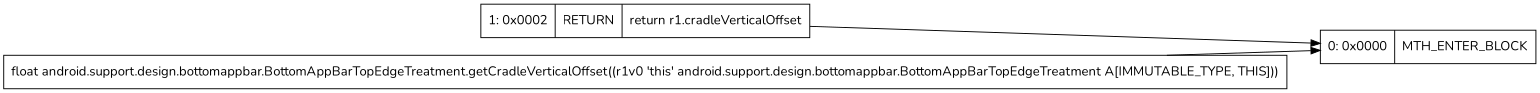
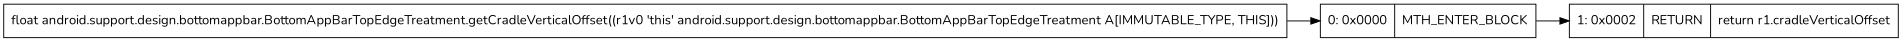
  digraph {
    rankdir=LR
    fontname=Nunito
    node [shape=record fontname=Nunito]
    edge [fontname=Nunito]
    n1 [label="{0\:\ 0x0000|MTH_ENTER_BLOCK\l}"]
    n2 [label="{1\:\ 0x0002|RETURN\l|return r1.cradleVerticalOffset\l}"]
    n3 [label="{float android.support.design.bottomappbar.BottomAppBarTopEdgeTreatment.getCradleVerticalOffset((r1v0 'this' android.support.design.bottomappbar.BottomAppBarTopEdgeTreatment A[IMMUTABLE_TYPE, THIS])) }"]
-   n2 -> n1
+   n1 -> n2
    n3 -> n1
  }
